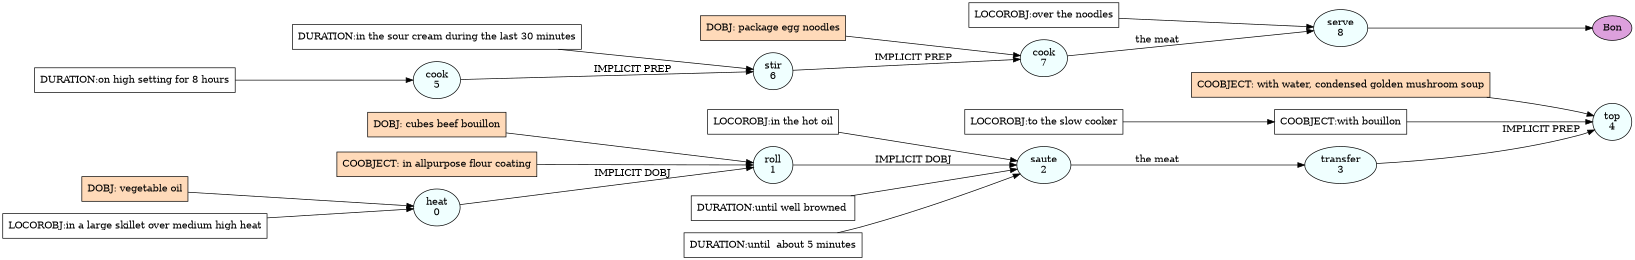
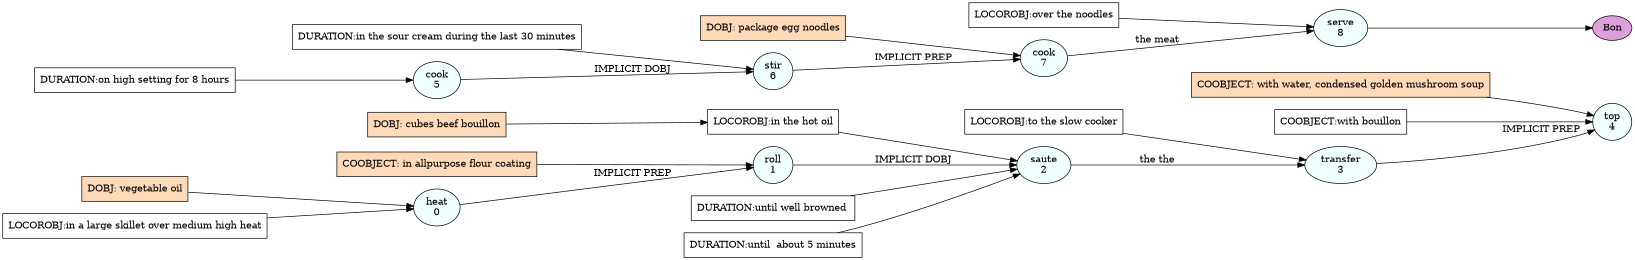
  digraph {
    rankdir=LR
    node [fillcolor=azure shape=box style=filled]
    n1 [label="heat\n0" shape=oval]
    n2 [label="roll\n1" shape=oval]
    n3 [label="saute\n2" shape=oval]
    n4 [label="transfer\n3" shape=oval]
    n5 [label="top\n4" shape=oval]
    n6 [label="cook\n5" shape=oval]
    n7 [label="stir\n6" shape=oval]
    n8 [label="cook\n7" shape=oval]
    n9 [label="serve\n8" shape=oval]
    n10 [fillcolor=plum label=Bon shape=oval]
    n11 [fillcolor=peachpuff label="DOBJ: vegetable oil"]
    n12 [fillcolor=white label="LOCOROBJ:in a large skillet over medium high heat"]
    n13 [fillcolor=peachpuff label="DOBJ: cubes beef bouillon"]
    n14 [fillcolor=peachpuff label="COOBJECT: in allpurpose flour coating"]
    n15 [fillcolor=white label="LOCOROBJ:in the hot oil"]
    n16 [fillcolor=white label="DURATION:until well browned "]
    n17 [fillcolor=white label="DURATION:until  about 5 minutes"]
    n18 [fillcolor=white label="LOCOROBJ:to the slow cooker"]
    n19 [fillcolor=peachpuff label="COOBJECT: with water, condensed golden mushroom soup"]
    n20 [fillcolor=white label="COOBJECT:with bouillon"]
    n21 [fillcolor=white label="DURATION:on high setting for 8 hours"]
    n22 [fillcolor=white label="DURATION:in the sour cream during the last 30 minutes"]
    n23 [fillcolor=peachpuff label="DOBJ: package egg noodles"]
    n24 [fillcolor=white label="LOCOROBJ:over the noodles"]
-   n1 -> n2 [label="IMPLICIT DOBJ"]
+   n1 -> n2 [label="IMPLICIT PREP"]
    n2 -> n3 [label="IMPLICIT DOBJ"]
-   n3 -> n4 [label="the meat"]
+   n3 -> n4 [label="the the"]
    n4 -> n5 [label="IMPLICIT PREP"]
-   n6 -> n7 [label="IMPLICIT PREP"]
+   n6 -> n7 [label="IMPLICIT DOBJ"]
    n7 -> n8 [label="IMPLICIT PREP"]
    n8 -> n9 [label="the meat"]
    n9 -> n10
    n11 -> n1
    n12 -> n1
-   n13 -> n2
+   n13 -> n15
    n14 -> n2
    n15 -> n3
    n16 -> n3
    n17 -> n3
-   n18 -> n20
+   n18 -> n4
    n19 -> n5
    n20 -> n5
    n21 -> n6
    n22 -> n7
    n23 -> n8
    n24 -> n9
  }
